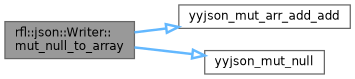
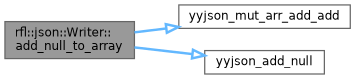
  digraph {
    rankdir=LR
    node [color=grey40 fillcolor=white fontname=Helvetica fontsize=10 shape=box style=filled]
    edge [arrowhead=onormal color=steelblue1 fontname=Helvetica fontsize=10 labelfontname=Helvetica labelfontsize=10 style=bold]
-   n1 [color=gray40 fillcolor=grey60 fontcolor=black height=0.2 label="rfl::json::Writer::\lmut_null_to_array" width=0.4]
+   n1 [color=gray40 fillcolor=grey60 fontcolor=black height=0.2 label="rfl::json::Writer::\ladd_null_to_array" width=0.4]
    n2 [height=0.2 label=yyjson_mut_arr_add_add width=0.4]
-   n3 [height=0.2 label=yyjson_mut_null width=0.4]
+   n3 [height=0.2 label=yyjson_add_null width=0.4]
    n1 -> n2
    n1 -> n3
  }
